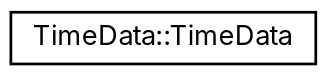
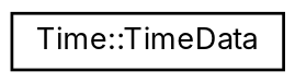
  digraph {
    rankdir=TB
    fontname=Inter
-   n1 [color=black fillcolor=white fontname=Inter fontsize=10 height=0.2 label="TimeData::TimeData" shape=record style=filled width=0.4]
+   n1 [color=black fillcolor=white fontname=Inter fontsize=10 height=0.2 label="Time::TimeData" shape=record style=filled width=0.4]
  }
